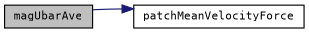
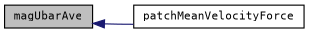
  digraph {
    rankdir=LR
    fontname="DejaVu Sans Mono"
    node [color=black fontname="DejaVu Sans Mono" fontsize=10 shape=record]
    n1 [fillcolor=grey75 fontcolor=black height=0.2 label=magUbarAve style=filled width=0.4]
    n2 [height=0.2 label=patchMeanVelocityForce width=0.4]
-   n2 -> n1 [color=midnightblue dir=back fontname="DejaVu Sans Mono" fontsize=10 labelfontname=Helvetica labelfontsize=10 style=solid]
+   n1 -> n2 [color=midnightblue dir=back fontname="DejaVu Sans Mono" fontsize=10 labelfontname=Helvetica labelfontsize=10 style=solid]
  }
